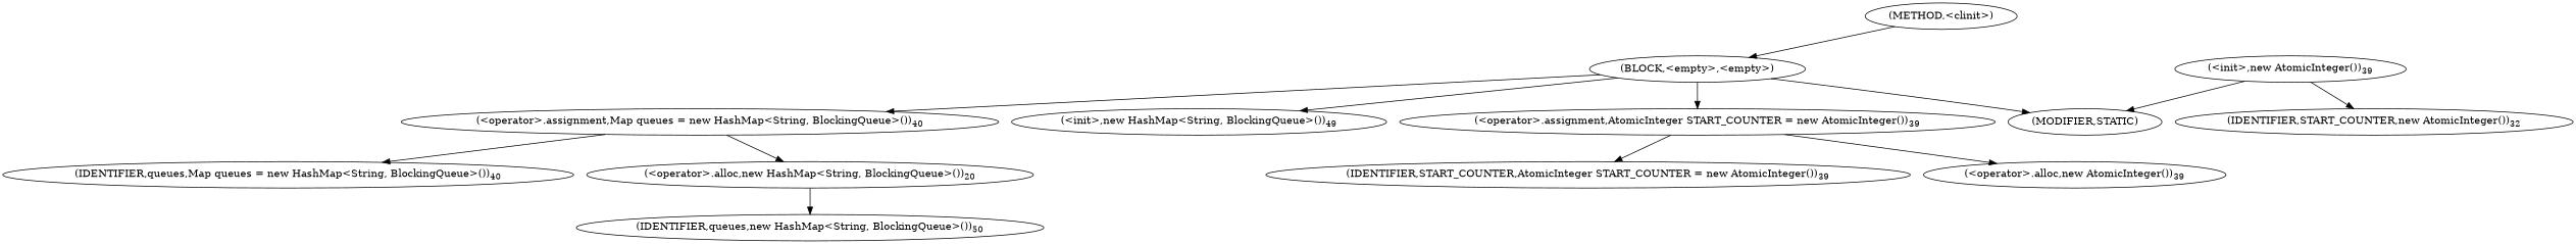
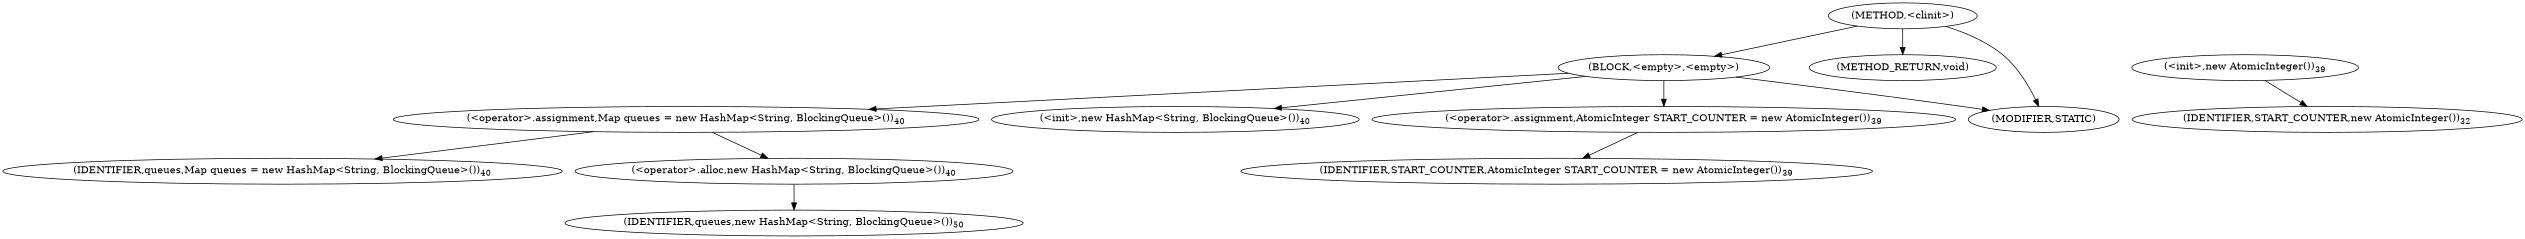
  digraph {
    n1 [label=<(METHOD,&lt;clinit&gt;)>]
    n2 [label=<(BLOCK,&lt;empty&gt;,&lt;empty&gt;)>]
    n3 [label=<(MODIFIER,STATIC)>]
+   n4 [label=<(METHOD_RETURN,void)>]
    n5 [label=<(&lt;operator&gt;.assignment,AtomicInteger START_COUNTER = new AtomicInteger())<SUB>39</SUB>>]
    n6 [label=<(&lt;operator&gt;.assignment,Map queues = new HashMap&lt;String, BlockingQueue&gt;())<SUB>40</SUB>>]
-   n7 [label=<(&lt;init&gt;,new HashMap&lt;String, BlockingQueue&gt;())<SUB>49</SUB>>]
+   n7 [label=<(&lt;init&gt;,new HashMap&lt;String, BlockingQueue&gt;())<SUB>40</SUB>>]
    n8 [label=<(IDENTIFIER,START_COUNTER,AtomicInteger START_COUNTER = new AtomicInteger())<SUB>39</SUB>>]
-   n9 [label=<(&lt;operator&gt;.alloc,new AtomicInteger())<SUB>39</SUB>>]
    n10 [label=<(&lt;init&gt;,new AtomicInteger())<SUB>39</SUB>>]
    n11 [label=<(IDENTIFIER,START_COUNTER,new AtomicInteger())<SUB>32</SUB>>]
    n12 [label=<(IDENTIFIER,queues,Map queues = new HashMap&lt;String, BlockingQueue&gt;())<SUB>40</SUB>>]
-   n13 [label=<(&lt;operator&gt;.alloc,new HashMap&lt;String, BlockingQueue&gt;())<SUB>20</SUB>>]
+   n13 [label=<(&lt;operator&gt;.alloc,new HashMap&lt;String, BlockingQueue&gt;())<SUB>40</SUB>>]
    n14 [label=<(IDENTIFIER,queues,new HashMap&lt;String, BlockingQueue&gt;())<SUB>50</SUB>>]
    n1 -> n2
-   n10 -> n3
+   n1 -> n3
+   n1 -> n4
    n2 -> n3
    n2 -> n5
    n2 -> n6
    n2 -> n7
    n5 -> n8
-   n5 -> n9
    n6 -> n12
    n6 -> n13
    n10 -> n11
    n13 -> n14
  }
